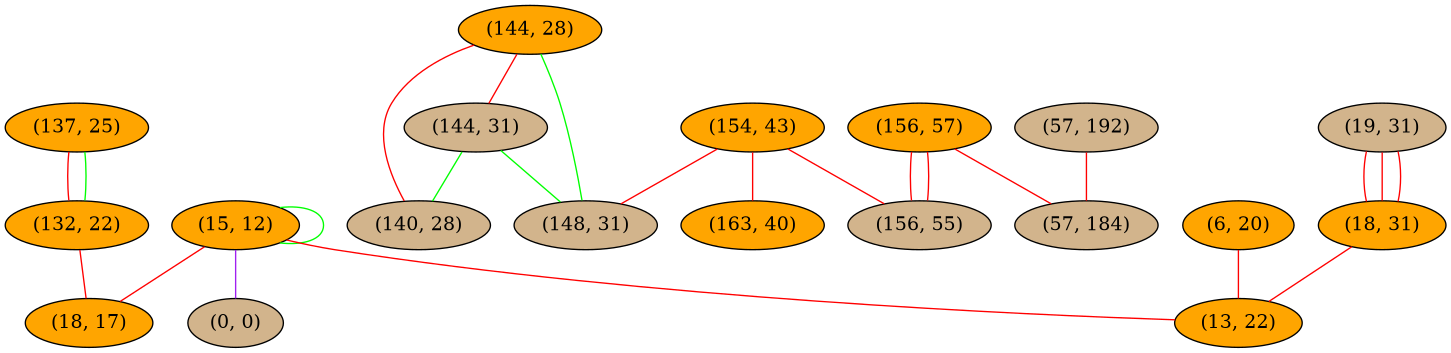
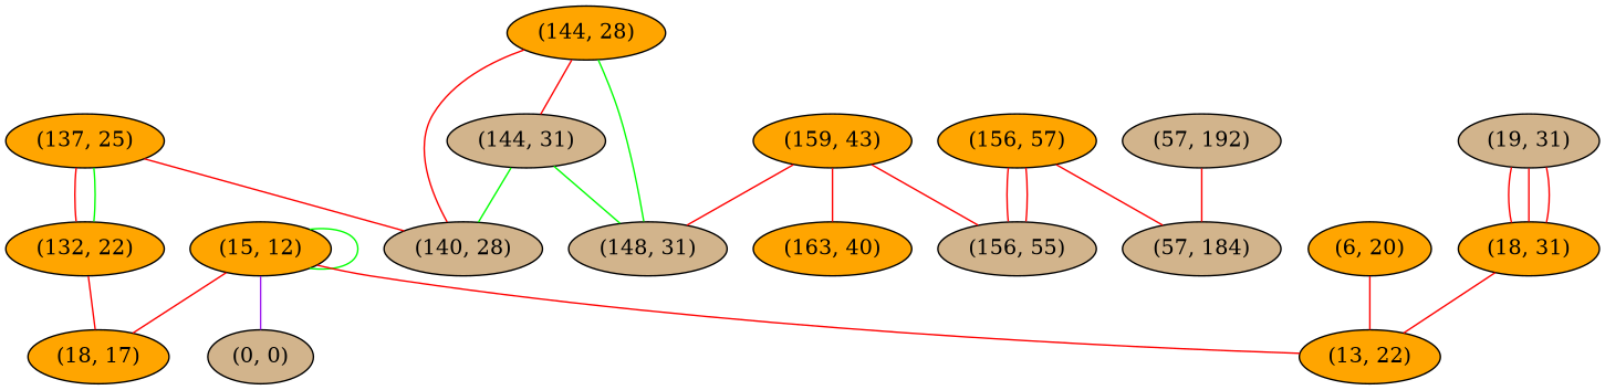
  graph {
    node [fillcolor=orange style=filled]
    edge [color=red weight=1]
    "(15, 12)"
    "(0, 0)" [fillcolor=tan]
    n3 [label="(18, 17)"]
    n4 [label="(13, 22)"]
    "(19, 31)" [fillcolor=tan]
    "(18, 31)"
    "(144, 31)" [fillcolor=tan]
    "(144, 28)"
    "(148, 31)" [fillcolor=tan]
    "(140, 28)" [fillcolor=tan]
-   "(159, 43)" [label="(154, 43)"]
+   "(159, 43)"
    "(163, 40)"
    "(156, 55)" [fillcolor=tan]
    "(156, 57)"
    "(57, 184)" [fillcolor=tan]
    "(137, 25)"
    "(132, 22)"
    "(6, 20)"
    "(57, 192)" [fillcolor=tan]
    "(15, 12)" -- "(15, 12)" [color=green weight=2]
    "(15, 12)" -- "(0, 0)" [color=purple weight=4]
    "(15, 12)" -- n3
    "(15, 12)" -- n4
    "(19, 31)" -- "(18, 31)"
    "(19, 31)" -- "(18, 31)"
    "(19, 31)" -- "(18, 31)"
    "(18, 31)" -- n4
    "(144, 31)" -- "(148, 31)" [color=green]
    "(144, 31)" -- "(140, 28)" [color=green weight=2]
    "(144, 28)" -- "(144, 31)"
    "(144, 28)" -- "(148, 31)" [color=green weight=2]
    "(144, 28)" -- "(140, 28)"
    "(159, 43)" -- "(148, 31)"
    "(159, 43)" -- "(163, 40)"
    "(159, 43)" -- "(156, 55)"
    "(156, 57)" -- "(156, 55)"
    "(156, 57)" -- "(156, 55)"
    "(156, 57)" -- "(57, 184)"
+   "(137, 25)" -- "(140, 28)"
    "(137, 25)" -- "(132, 22)"
    "(137, 25)" -- "(132, 22)" [color=green weight=2]
    "(132, 22)" -- n3
    "(6, 20)" -- n4
    "(57, 192)" -- "(57, 184)"
  }
